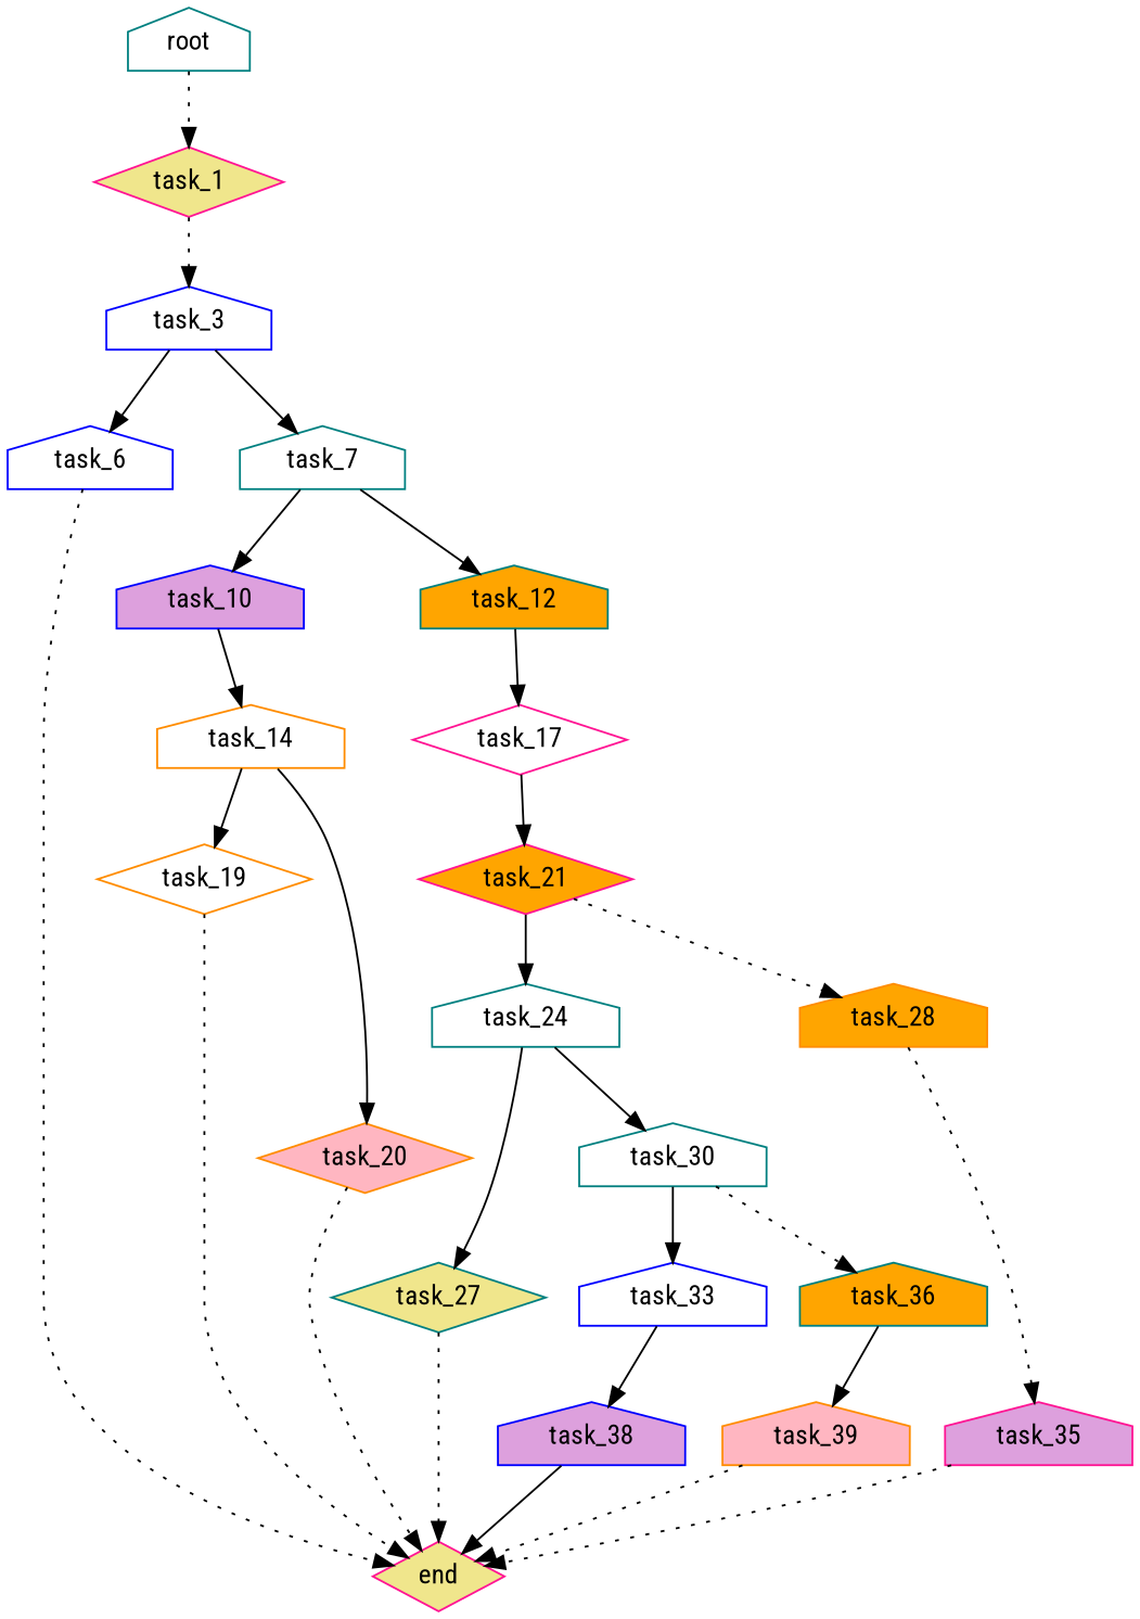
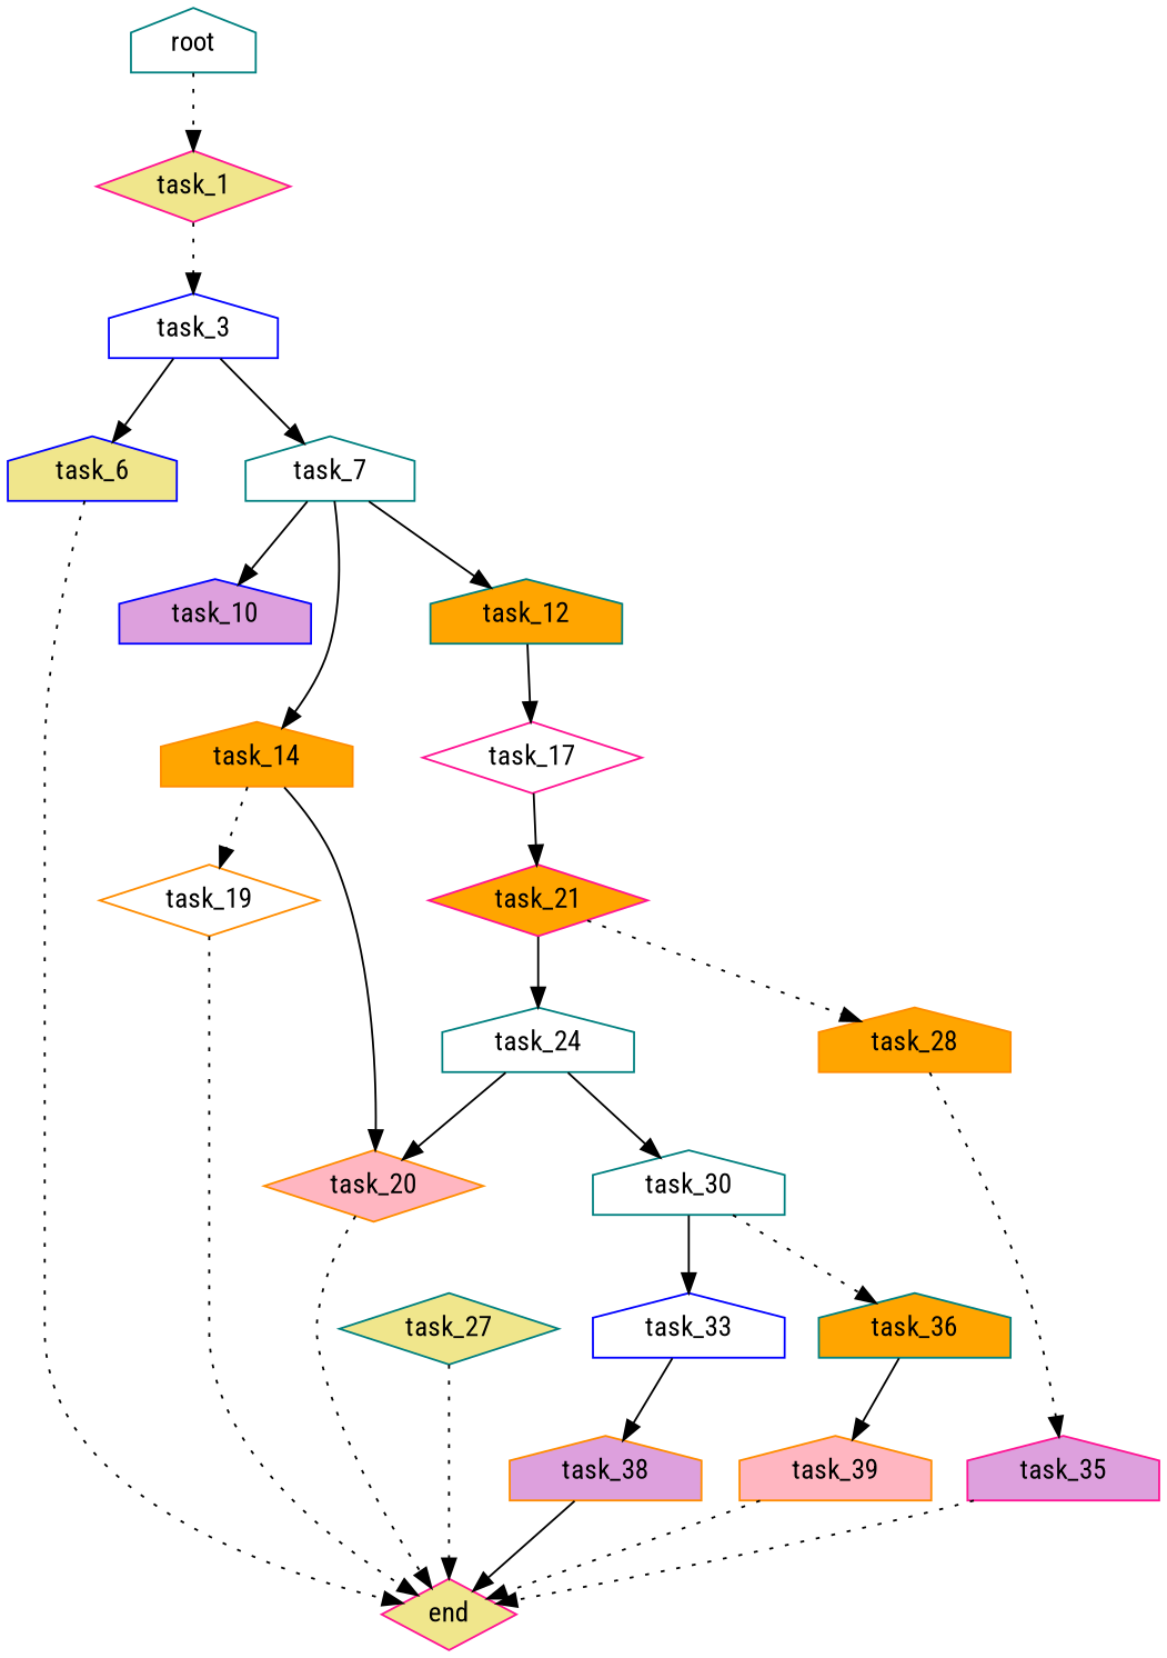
  digraph {
    fontname="Roboto Condensed"
    node [color=teal fillcolor=white fontname="Roboto Condensed" shape=house style=filled]
    edge [fontname="Roboto Condensed" style=solid]
    task_1 [color=deeppink fillcolor=khaki shape=diamond]
    root
    task_3 [color=blue]
-   task_6 [color=blue]
+   task_6 [color=blue fillcolor=khaki]
    task_7
    end [color=deeppink fillcolor=khaki shape=diamond]
    task_10 [color=blue fillcolor=plum]
    task_12 [fillcolor=orange]
-   task_14 [color=darkorange]
+   task_14 [color=darkorange fillcolor=orange]
    task_17 [color=deeppink shape=diamond]
    task_19 [color=darkorange shape=diamond]
    task_20 [color=darkorange fillcolor=lightpink shape=diamond]
    task_21 [color=deeppink fillcolor=orange shape=diamond]
    task_24
    task_28 [color=darkorange fillcolor=orange]
    task_27 [fillcolor=khaki shape=diamond]
    task_30
    task_35 [color=deeppink fillcolor=plum]
    task_33 [color=blue]
    task_36 [fillcolor=orange]
-   task_38 [color=blue fillcolor=plum]
+   task_38 [color=darkorange fillcolor=plum]
    task_39 [color=darkorange fillcolor=lightpink]
    task_1 -> task_3 [style=dotted]
    root -> task_1 [style=dotted]
    task_3 -> task_6
    task_3 -> task_7
    task_6 -> end [style=dotted]
    task_7 -> task_10
    task_7 -> task_12
-   task_10 -> task_14
+   task_7 -> task_14
    task_12 -> task_17
-   task_14 -> task_19
+   task_14 -> task_19 [style=dotted]
    task_14 -> task_20
    task_17 -> task_21
    task_19 -> end [style=dotted]
    task_20 -> end [style=dotted]
    task_21 -> task_24
    task_21 -> task_28 [style=dotted]
-   task_24 -> task_27
+   task_24 -> task_20
    task_24 -> task_30
    task_28 -> task_35 [style=dotted]
    task_27 -> end [style=dotted]
    task_30 -> task_33
    task_30 -> task_36 [style=dotted]
    task_35 -> end [style=dotted]
    task_33 -> task_38
    task_36 -> task_39
    task_38 -> end
    task_39 -> end [style=dotted]
  }
